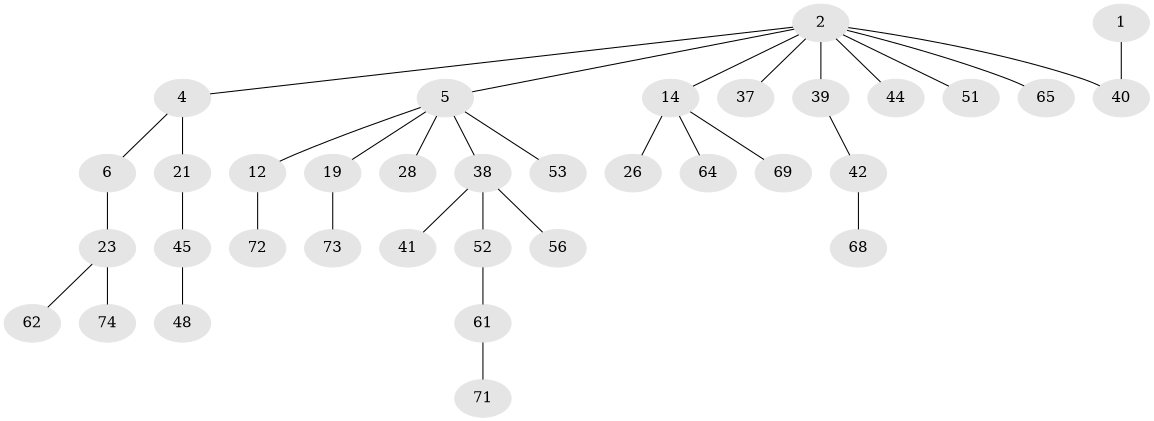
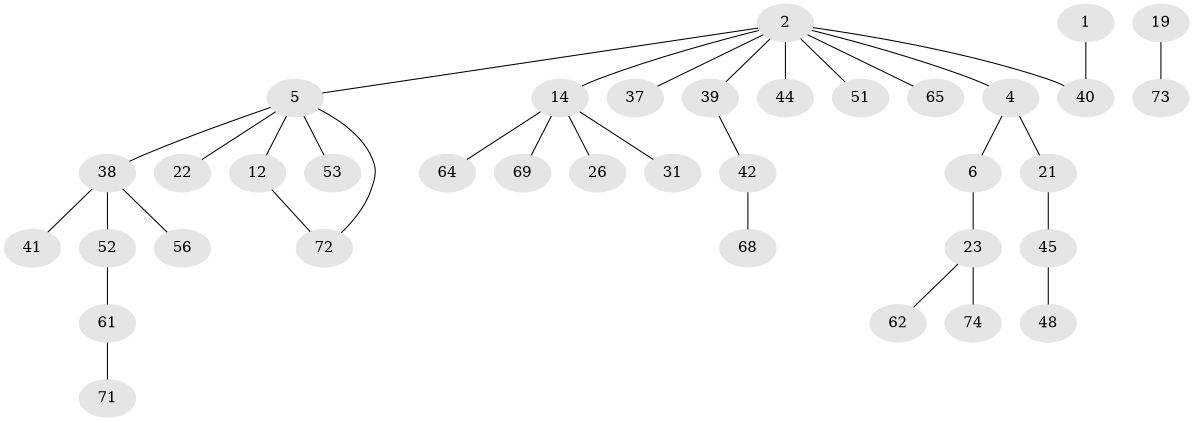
  graph {
    node [color=gray90 style=filled]
    2 [super="+29+3+13+27+11"]
    4 [super="+59"]
    5 [super="+25+7+8"]
    14 [super="+17+33+15+66"]
    37
    39
    40
    44
    51
    65
    1
    6 [super="+10"]
    21 [super="+57"]
    12 [super="+60"]
    19
-   28 [super="+54"]
+   28 [super="+54" label=22]
    38 [super="+50"]
    53
    26
+   31
    64
    69
    42
    23 [super="+24"]
    45
    72
    73
    41 [super="+46"]
    52
    n30 [label=56]
    62 [super="+63"]
    74
    48
    61
    68
    71
    2 -- 4
    2 -- 5
    2 -- 14
    2 -- 37
    2 -- 39
    2 -- 40
    2 -- 44
    2 -- 51
    2 -- 65
    4 -- 6
    4 -- 21
    5 -- 12
-   5 -- 19
+   5 -- 72
    5 -- 28
    5 -- 38
    5 -- 53
    14 -- 26
+   14 -- 31
    14 -- 64
    14 -- 69
    39 -- 42
    1 -- 40
    6 -- 23
    21 -- 45
    12 -- 72
    19 -- 73
    38 -- 41
    38 -- 52
    38 -- n30
    42 -- 68
    23 -- 62
    23 -- 74
    45 -- 48
    52 -- 61
    61 -- 71
  }
